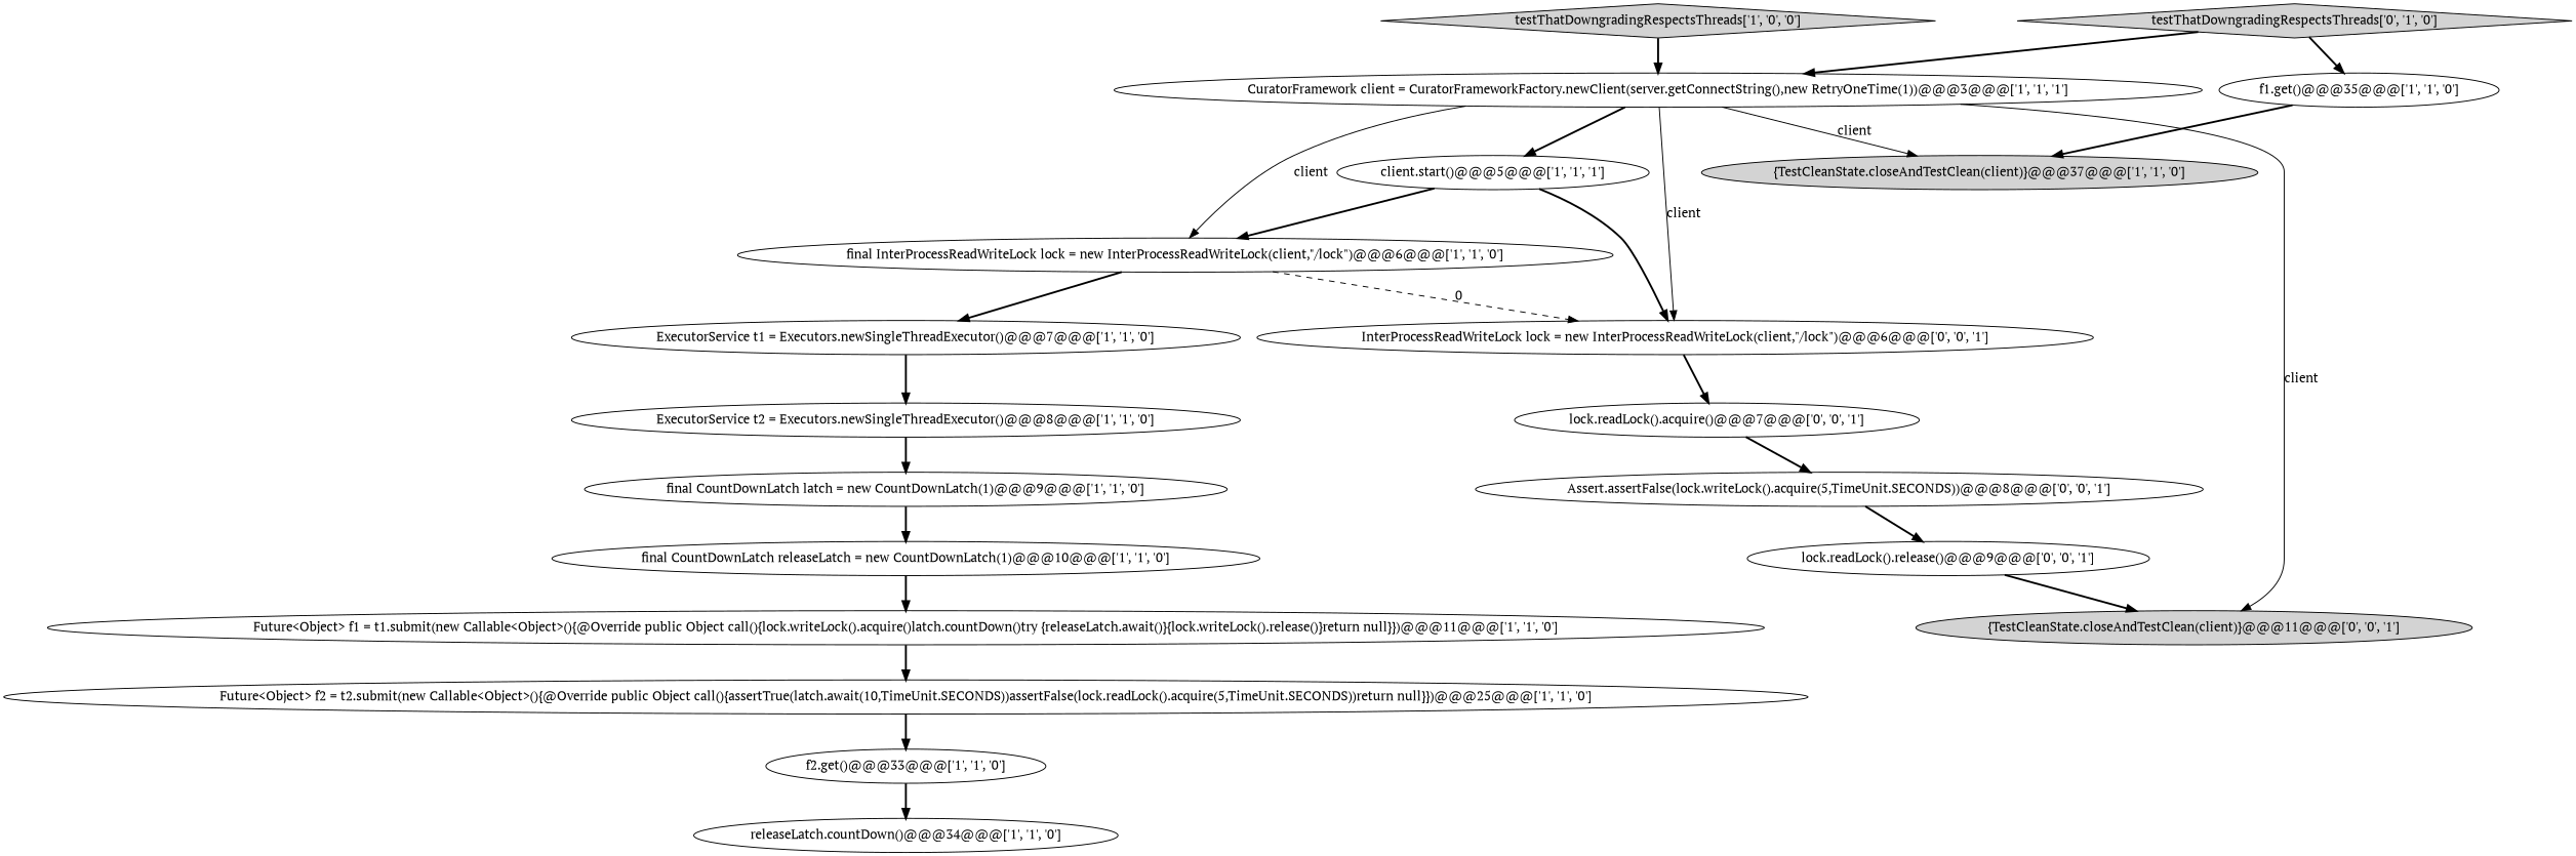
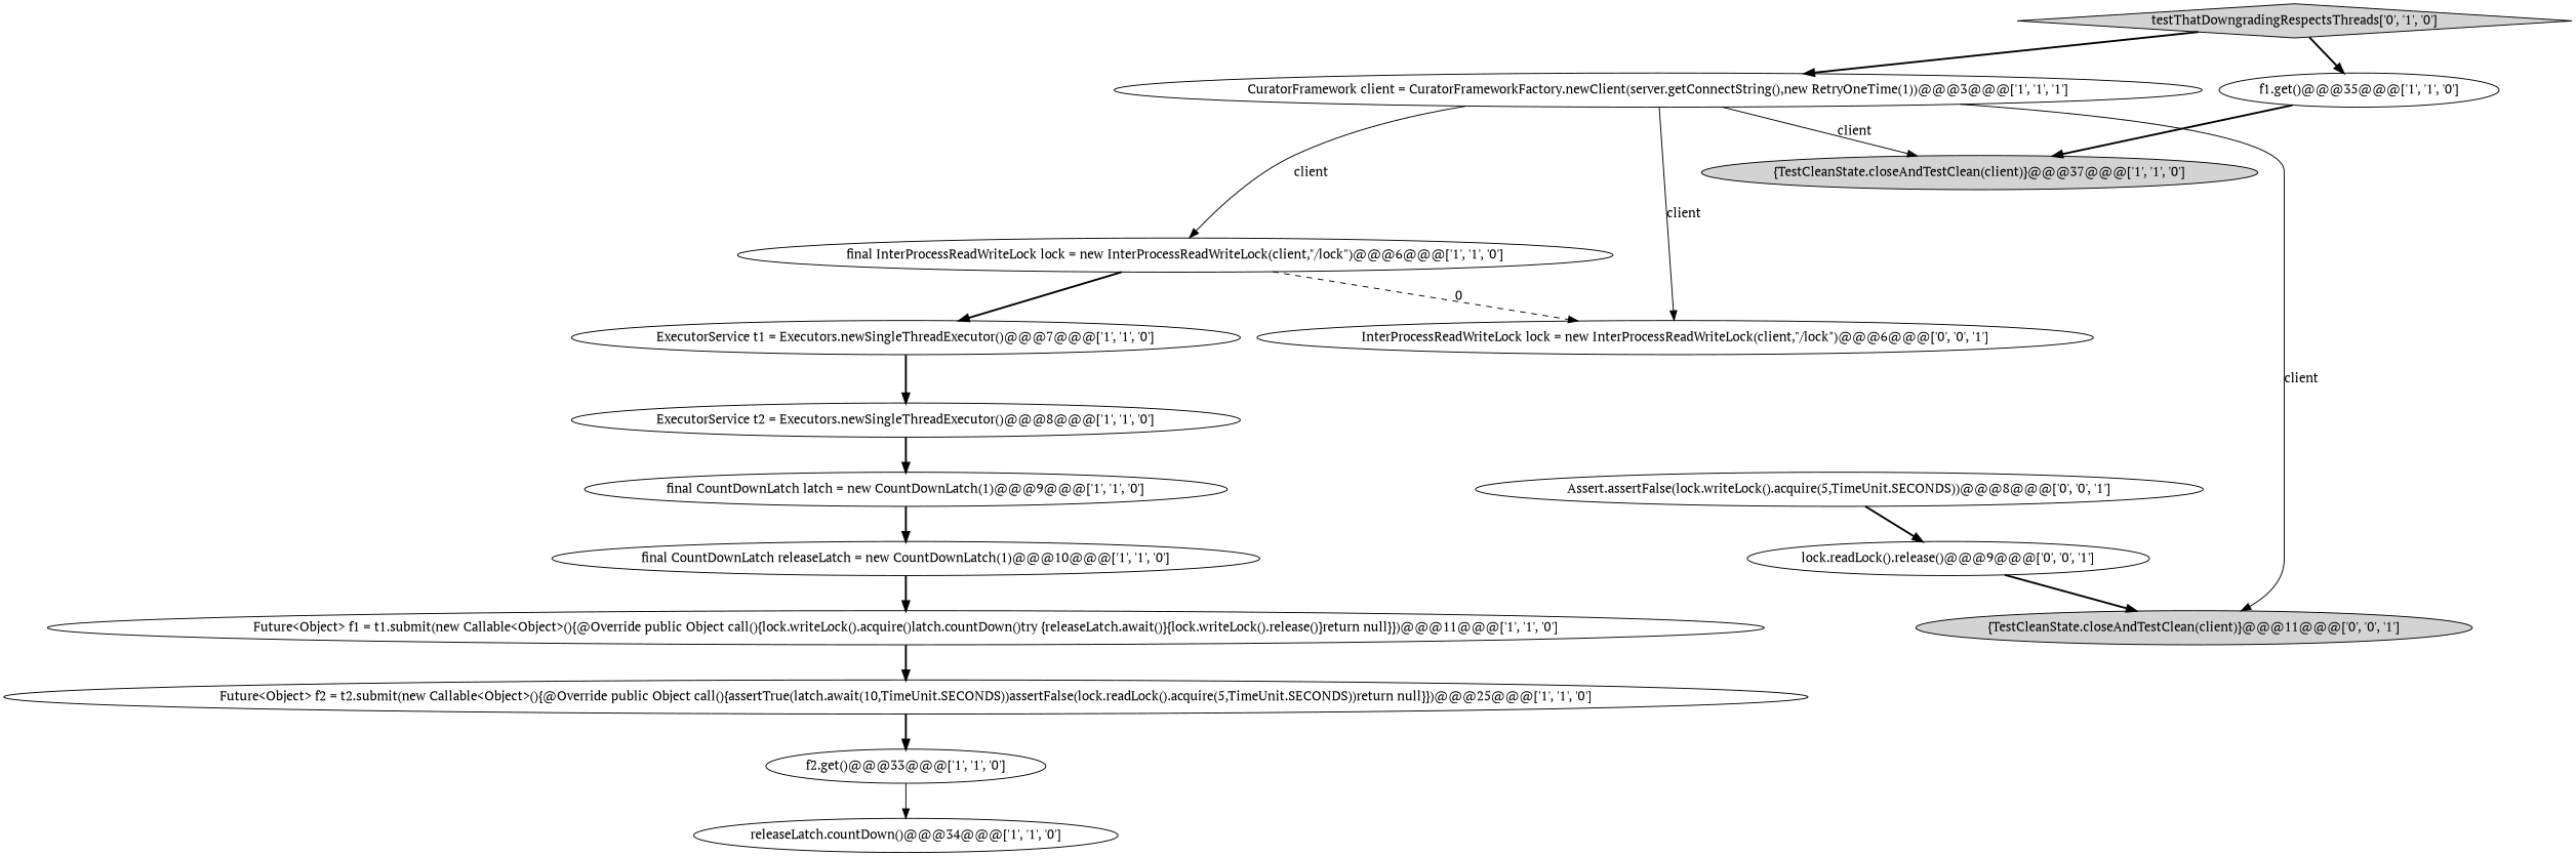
  digraph {
    fontname="PT Serif"
    node [fillcolor=white fontname="PT Serif" shape=ellipse style=filled]
    edge [fontname="PT Serif" style=bold]
    n1 [label="final InterProcessReadWriteLock lock = new InterProcessReadWriteLock(client,\"/lock\")@@@6@@@['1', '1', '0']"]
    n2 [label="InterProcessReadWriteLock lock = new InterProcessReadWriteLock(client,\"/lock\")@@@6@@@['0', '0', '1']"]
    n3 [label="ExecutorService t1 = Executors.newSingleThreadExecutor()@@@7@@@['1', '1', '0']"]
-   n4 [label="lock.readLock().acquire()@@@7@@@['0', '0', '1']"]
    n5 [label="ExecutorService t2 = Executors.newSingleThreadExecutor()@@@8@@@['1', '1', '0']"]
    n6 [label="CuratorFramework client = CuratorFrameworkFactory.newClient(server.getConnectString(),new RetryOneTime(1))@@@3@@@['1', '1', '1']"]
    n7 [fillcolor=lightgray label="{TestCleanState.closeAndTestClean(client)}@@@11@@@['0', '0', '1']"]
    n8 [fillcolor=lightgray label="{TestCleanState.closeAndTestClean(client)}@@@37@@@['1', '1', '0']"]
-   n9 [label="client.start()@@@5@@@['1', '1', '1']"]
    n10 [label="f1.get()@@@35@@@['1', '1', '0']"]
    n11 [label="final CountDownLatch latch = new CountDownLatch(1)@@@9@@@['1', '1', '0']"]
    n12 [label="final CountDownLatch releaseLatch = new CountDownLatch(1)@@@10@@@['1', '1', '0']"]
    n13 [label="Future<Object> f1 = t1.submit(new Callable<Object>(){@Override public Object call(){lock.writeLock().acquire()latch.countDown()try {releaseLatch.await()}{lock.writeLock().release()}return null}})@@@11@@@['1', '1', '0']"]
    n14 [label="f2.get()@@@33@@@['1', '1', '0']"]
    n15 [label="releaseLatch.countDown()@@@34@@@['1', '1', '0']"]
    n16 [label="Future<Object> f2 = t2.submit(new Callable<Object>(){@Override public Object call(){assertTrue(latch.await(10,TimeUnit.SECONDS))assertFalse(lock.readLock().acquire(5,TimeUnit.SECONDS))return null}})@@@25@@@['1', '1', '0']"]
-   n17 [fillcolor=lightgray label="testThatDowngradingRespectsThreads['1', '0', '0']" shape=diamond]
    n18 [label="Assert.assertFalse(lock.writeLock().acquire(5,TimeUnit.SECONDS))@@@8@@@['0', '0', '1']"]
    n19 [label="lock.readLock().release()@@@9@@@['0', '0', '1']"]
    n20 [fillcolor=lightgray label="testThatDowngradingRespectsThreads['0', '1', '0']" shape=diamond]
    n1 -> n2 [label=0 style=dashed]
    n1 -> n3
-   n2 -> n4
    n3 -> n5
-   n4 -> n18
    n5 -> n11
    n6 -> n1 [label=client style=solid]
    n6 -> n2 [label=client style=solid]
    n6 -> n7 [label=client style=solid]
    n6 -> n8 [label=client style=solid]
-   n6 -> n9
-   n9 -> n1
-   n9 -> n2
    n10 -> n8
    n11 -> n12
    n12 -> n13
    n13 -> n16
-   n14 -> n15
+   n14 -> n15 [style=solid]
    n16 -> n14
-   n17 -> n6
    n18 -> n19
    n19 -> n7
    n20 -> n6
    n20 -> n10
  }
